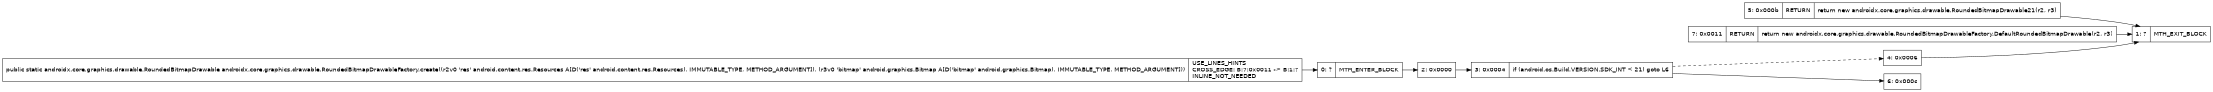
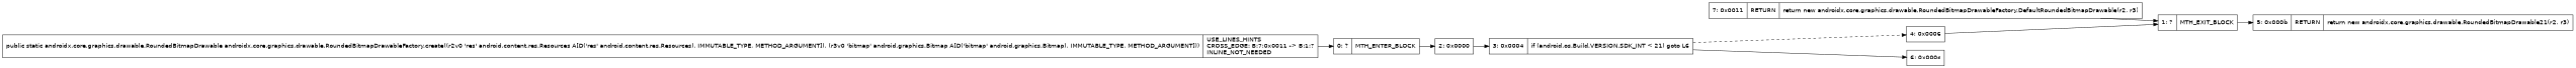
  digraph {
    fontname="DejaVu Sans"
    rankdir=LR
    node [fontname="DejaVu Sans" shape=record]
    edge [fontname="DejaVu Sans"]
    n1 [label="{0\:\ ?|MTH_ENTER_BLOCK\l}"]
    n2 [label="{2\:\ 0x0000}"]
    n3 [label="{3\:\ 0x0004|if (android.os.Build.VERSION.SDK_INT \< 21) goto L6\l}"]
    n4 [label="{4\:\ 0x0006}"]
    n5 [label="{6\:\ 0x000c}"]
    n6 [label="{1\:\ ?|MTH_EXIT_BLOCK\l}"]
    n7 [label="{5\:\ 0x000b|RETURN\l|return new androidx.core.graphics.drawable.RoundedBitmapDrawable21(r2, r3)\l}"]
    n8 [label="{7\:\ 0x0011|RETURN\l|return new androidx.core.graphics.drawable.RoundedBitmapDrawableFactory.DefaultRoundedBitmapDrawable(r2, r3)\l}"]
    n9 [label="{public static androidx.core.graphics.drawable.RoundedBitmapDrawable androidx.core.graphics.drawable.RoundedBitmapDrawableFactory.create((r2v0 'res' android.content.res.Resources A[D('res' android.content.res.Resources), IMMUTABLE_TYPE, METHOD_ARGUMENT]), (r3v0 'bitmap' android.graphics.Bitmap A[D('bitmap' android.graphics.Bitmap), IMMUTABLE_TYPE, METHOD_ARGUMENT]))  | USE_LINES_HINTS\lCROSS_EDGE: B:7:0x0011 \-\> B:1:?\lINLINE_NOT_NEEDED\l}"]
    n1 -> n2
    n2 -> n3
    n3 -> n4 [style=dashed]
    n3 -> n5
    n4 -> n6
-   n7 -> n6
+   n6 -> n7
    n8 -> n6
    n9 -> n1
  }
